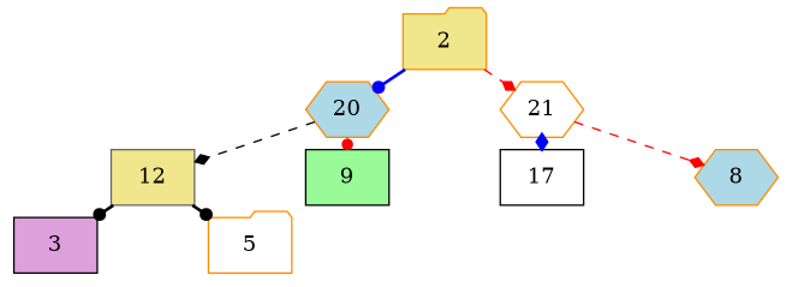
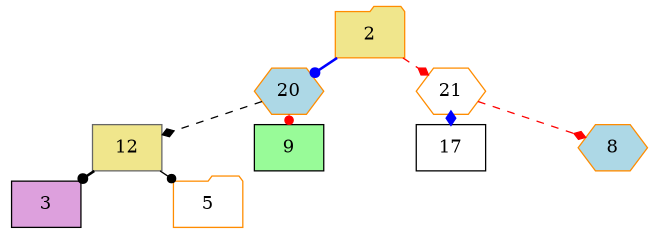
  digraph {
    nodesep=1
    ordering=out
    ranksep=0.1
    node [color=darkorange fillcolor=white shape=box style=filled]
    edge [arrowhead=dot arrowsize=0.8 arrowtail=none color=red style=bold]
    2 [fillcolor=khaki shape=folder]
    20 [fillcolor=lightblue shape=hexagon]
    21 [shape=hexagon]
    12 [color=gray40 fillcolor=khaki]
    9 [color=black fillcolor=palegreen]
    17 [color=black]
    8 [fillcolor=lightblue shape=hexagon]
    3 [color=black fillcolor=plum]
    5 [shape=folder]
    2 -> 20 [color=blue]
    2 -> 21 [arrowhead=diamond style=dashed]
    20 -> 12 [arrowhead=diamond color=black style=dashed]
    20 -> 9 [style=solid]
    21 -> 17 [arrowhead=diamond color=blue]
    21 -> 8 [arrowhead=diamond style=dashed]
    12 -> 3 [color=black]
-   12 -> 5 [color=black]
+   12 -> 5 [color=black style=solid]
  }
